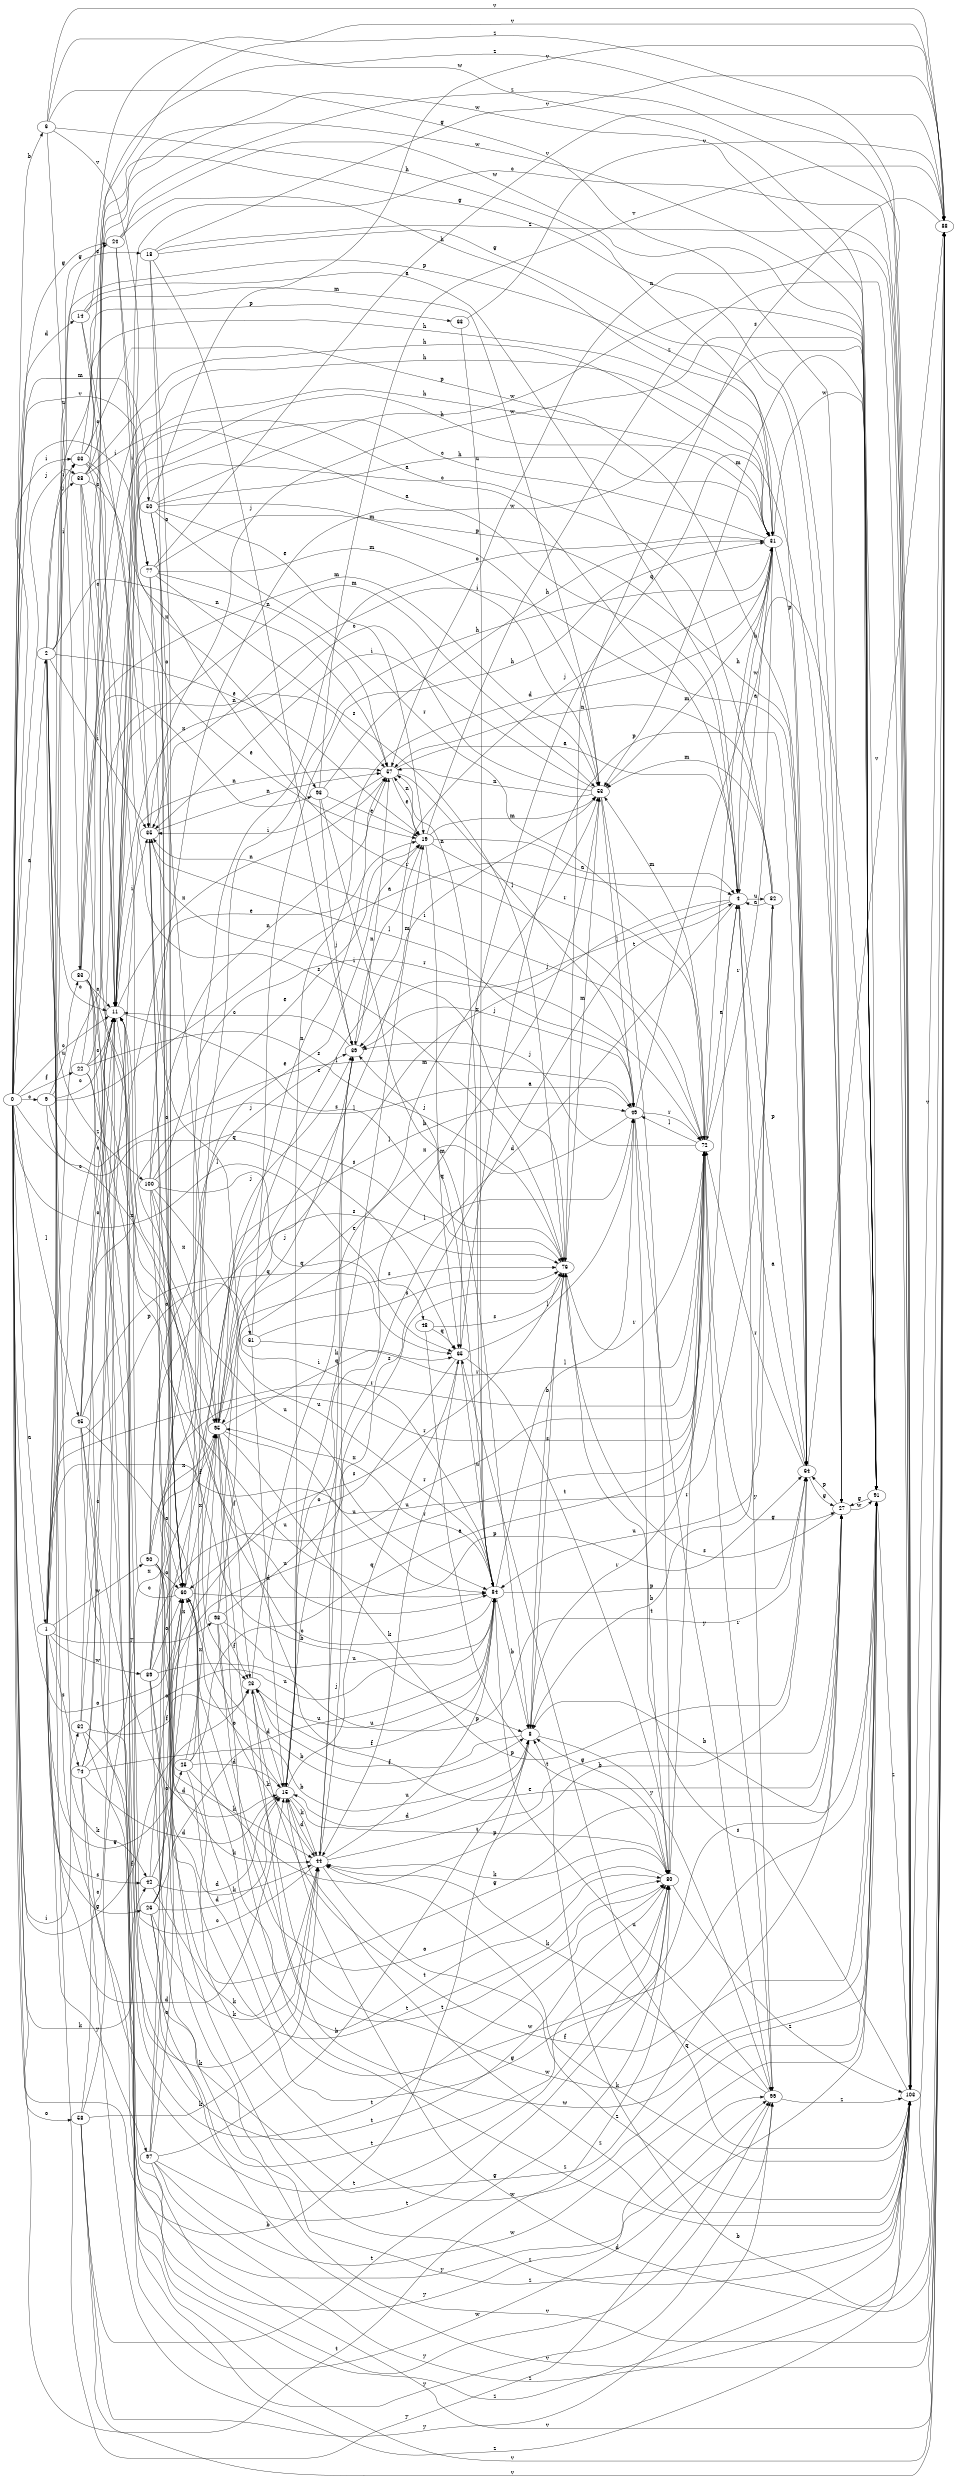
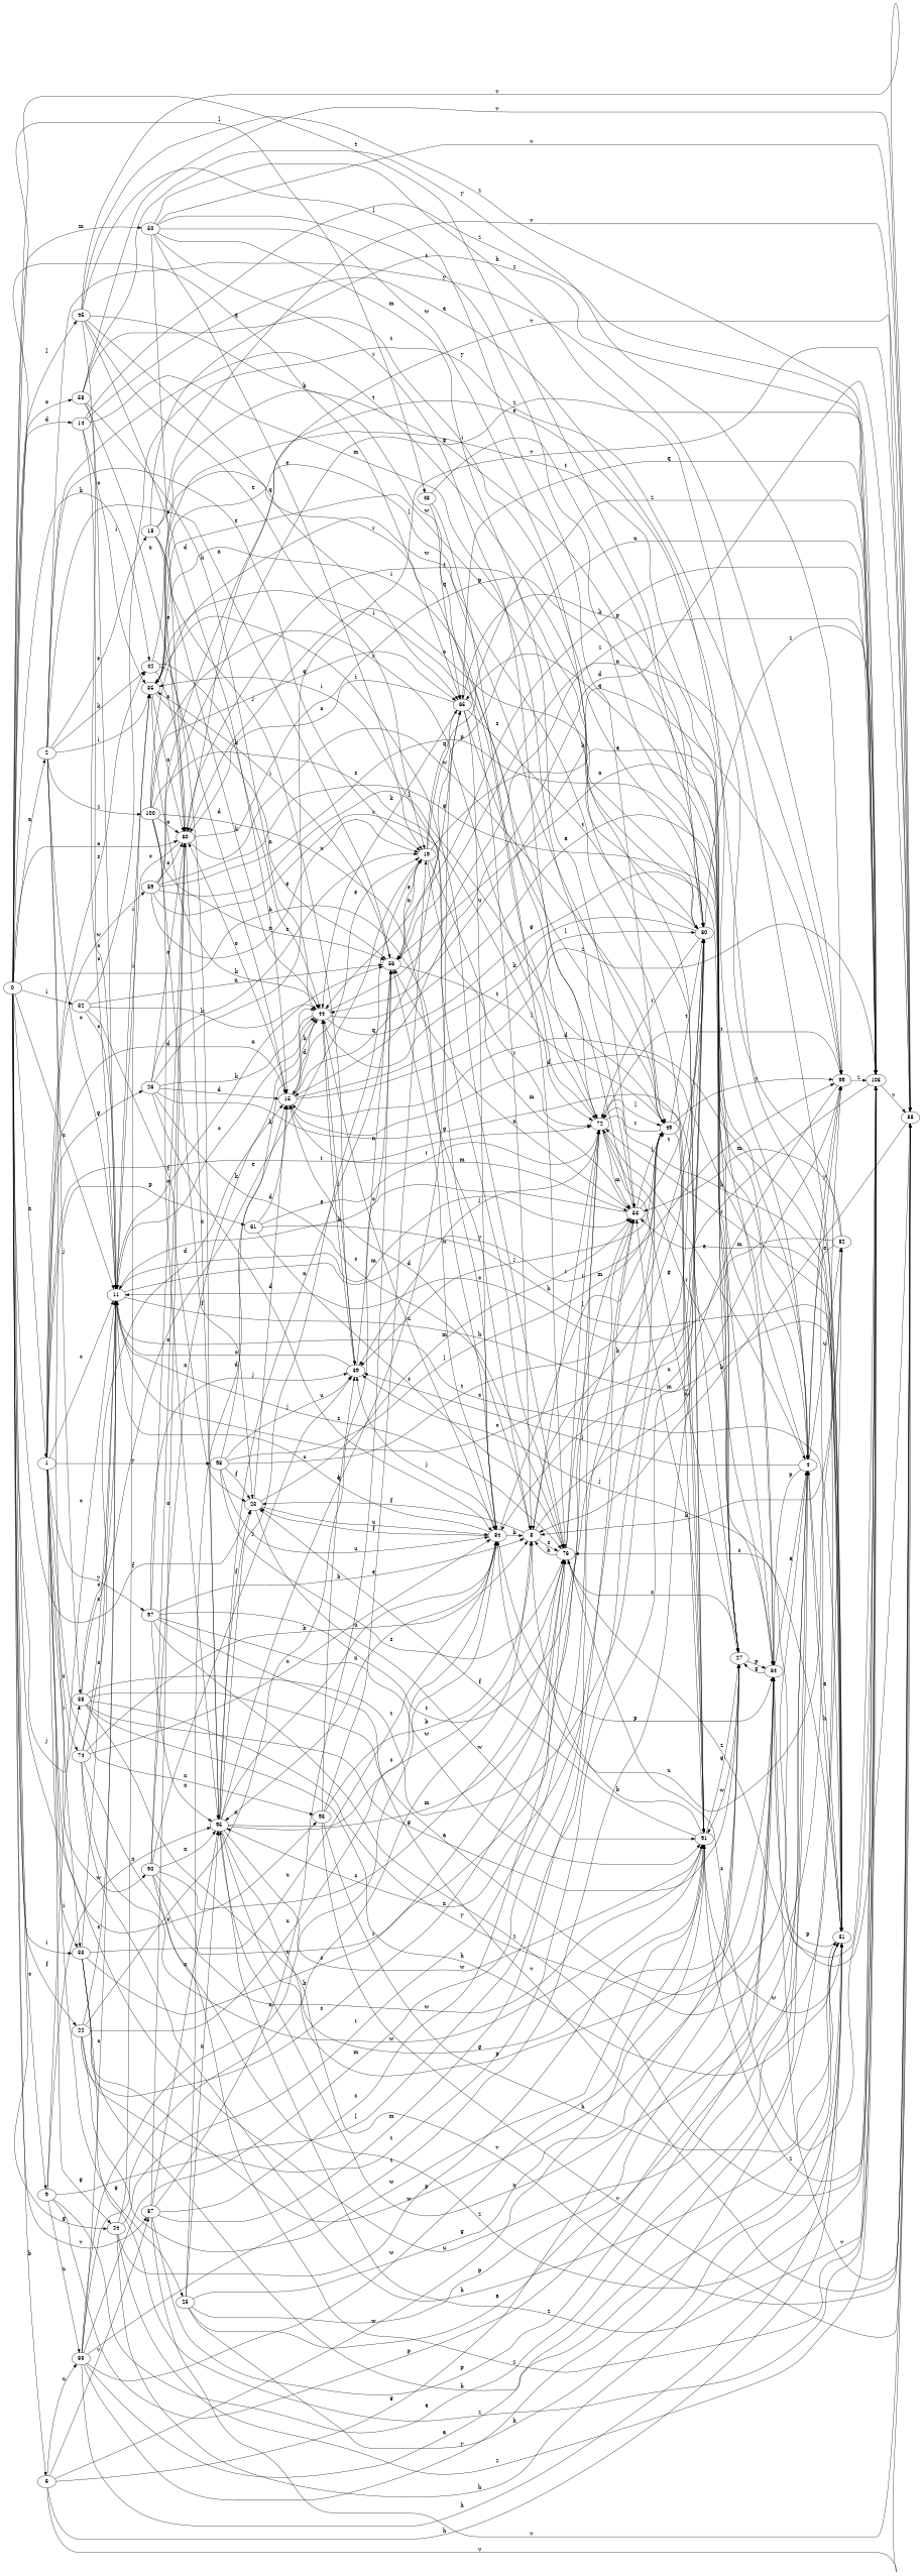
  strict digraph {
    rankdir=LR
    0
    1
    2
    6
    8
    9
    11
    14
    22
    23
    24
    32
    33
    38
    42
    45
    48
    50
    58
    60
    n21 [label=65]
    80
-   87 [label=77]
+   87
    93
    15
    25
    26
    61
    72
    74
    82
    89
    90
    97
    98
    18
    19
    35
-   57
-   63
+   57 [label=56]
    99
    100
    31
    27
    83
    88
    91
    76
    4
    64
    95
    49
    53
    103
    84
    44
    39
    0 -> 1 [label=a]
    0 -> 2 [label=a]
    0 -> 6 [label=b]
    0 -> 8 [label=b]
    0 -> 9 [label=c]
    0 -> 11 [label=c]
    0 -> 14 [label=d]
    0 -> 22 [label=f]
    0 -> 23 [label=f]
    0 -> 24 [label=g]
    0 -> 32 [label=i]
    0 -> 33 [label=i]
    0 -> 38 [label=j]
    0 -> 42 [label=k]
    0 -> 45 [label=l]
    0 -> 48 [label=l]
    0 -> 50 [label=m]
    0 -> 58 [label=o]
    0 -> 60 [label=o]
    0 -> n21 [label=q]
    0 -> 80 [label=t]
    0 -> 87 [label=v]
    0 -> 93 [label=x]
    1 -> 11 [label=c]
    1 -> 24 [label=g]
    1 -> 33 [label=i]
    1 -> 42 [label=s]
    1 -> 93 [label=x]
    1 -> 15 [label=d]
    1 -> 25 [label=g]
    1 -> 26 [label=g]
    1 -> 61 [label=p]
    1 -> 72 [label=r]
    1 -> 74 [label=s]
    1 -> 82 [label=u]
    1 -> 89 [label=w]
    1 -> 90 [label=w]
    1 -> 97 [label=y]
    1 -> 98 [label=y]
    2 -> 11 [label=c]
    2 -> 33 [label=i]
    2 -> 38 [label=j]
    2 -> 42 [label=k]
    2 -> 80 [label=t]
    2 -> 18 [label=e]
    2 -> 19 [label=e]
    2 -> 35 [label=i]
    2 -> 57 [label=n]
-   2 -> 63 [label=p]
    2 -> 99 [label=y]
    2 -> 100 [label=z]
    6 -> 87 [label=v]
    6 -> 31 [label=h]
    6 -> 27 [label=g]
    6 -> 83 [label=u]
    6 -> 88 [label=v]
    6 -> 91 [label=w]
    8 -> 23 [label=f]
    8 -> 15 [label=d]
    8 -> 72 [label=r]
    8 -> 99 [label=y]
    8 -> 76 [label=s]
    9 -> 11 [label=c]
    9 -> 83 [label=u]
    9 -> 4 [label=a]
    9 -> 64 [label=p]
    9 -> 95 [label=x]
    9 -> 49 [label=l]
    11 -> 35 [label=i]
    11 -> 57 [label=n]
    11 -> 99 [label=y]
    11 -> 31 [label=h]
    11 -> 76 [label=s]
    11 -> 53 [label=m]
    14 -> 11 [label=c]
    14 -> 35 [label=i]
    14 -> 4 [label=a]
    14 -> 53 [label=m]
    14 -> 103 [label=z]
    22 -> 11 [label=c]
    22 -> 80 [label=t]
    22 -> 57 [label=n]
    22 -> 91 [label=w]
    22 -> 76 [label=s]
    22 -> 84 [label=u]
    23 -> 15 [label=d]
    23 -> 91 [label=w]
    23 -> 53 [label=m]
    23 -> 84 [label=u]
    24 -> 72 [label=r]
    24 -> 35 [label=i]
    24 -> 31 [label=h]
    24 -> 91 [label=w]
    24 -> 103 [label=z]
    32 -> 11 [label=c]
    32 -> 23 [label=f]
    32 -> 57 [label=n]
    32 -> 99 [label=y]
    32 -> 44 [label=k]
    33 -> 11 [label=c]
    33 -> 31 [label=h]
    33 -> 76 [label=s]
    33 -> 64 [label=p]
    33 -> 103 [label=z]
    33 -> 84 [label=u]
    38 -> 11 [label=c]
    38 -> 80 [label=t]
    38 -> 19 [label=e]
    38 -> 99 [label=y]
    38 -> 31 [label=h]
    38 -> 27 [label=g]
    38 -> 88 [label=v]
    38 -> 4 [label=a]
    42 -> 60 [label=o]
    42 -> 15 [label=d]
    42 -> 72 [label=r]
    42 -> 44 [label=k]
    45 -> 8 [label=b]
    45 -> 11 [label=c]
    45 -> n21 [label=q]
    45 -> 15 [label=d]
    45 -> 19 [label=e]
    45 -> 88 [label=v]
    45 -> 49 [label=l]
    45 -> 103 [label=z]
    48 -> n21 [label=q]
    48 -> 80 [label=t]
    48 -> 76 [label=s]
    50 -> 60 [label=o]
    50 -> 80 [label=t]
    50 -> 72 [label=r]
    50 -> 19 [label=e]
    50 -> 31 [label=h]
    50 -> 88 [label=v]
    50 -> 91 [label=w]
    50 -> 53 [label=m]
    58 -> 11 [label=c]
    58 -> 80 [label=t]
    58 -> 99 [label=y]
    58 -> 88 [label=v]
    58 -> 95 [label=x]
    58 -> 44 [label=k]
    60 -> 11 [label=c]
    60 -> 80 [label=t]
    60 -> 91 [label=w]
    60 -> 64 [label=p]
    60 -> 95 [label=x]
    n21 -> 60 [label=o]
    n21 -> 80 [label=t]
    n21 -> 64 [label=p]
    n21 -> 49 [label=l]
    n21 -> 84 [label=u]
    n21 -> 44 [label=k]
    80 -> 8 [label=b]
    80 -> 60 [label=o]
    80 -> 72 [label=r]
    80 -> 103 [label=z]
    80 -> 44 [label=k]
    87 -> 60 [label=o]
    87 -> 57 [label=n]
    87 -> 88 [label=v]
    87 -> 76 [label=s]
    87 -> 64 [label=p]
    87 -> 95 [label=x]
    87 -> 53 [label=m]
    93 -> 8 [label=b]
    93 -> 19 [label=e]
    93 -> 31 [label=h]
    93 -> 88 [label=v]
    93 -> 39 [label=j]
    15 -> 60 [label=o]
    15 -> n21 [label=q]
    15 -> 80 [label=t]
    15 -> 19 [label=e]
    15 -> 53 [label=m]
    15 -> 103 [label=z]
    15 -> 44 [label=k]
    25 -> 15 [label=d]
    25 -> 31 [label=h]
    25 -> 27 [label=g]
    25 -> 4 [label=a]
    25 -> 64 [label=p]
    25 -> 95 [label=x]
    26 -> 60 [label=o]
    26 -> 15 [label=d]
    26 -> 19 [label=e]
    26 -> 27 [label=g]
    26 -> 88 [label=v]
    26 -> 76 [label=s]
    26 -> 84 [label=u]
    26 -> 44 [label=k]
    61 -> 15 [label=d]
    61 -> 72 [label=r]
    61 -> 31 [label=h]
    61 -> 76 [label=s]
    72 -> 35 [label=i]
    72 -> 31 [label=h]
    72 -> 27 [label=g]
    72 -> 4 [label=a]
    72 -> 49 [label=l]
    72 -> 53 [label=m]
    72 -> 39 [label=j]
    74 -> 8 [label=b]
    74 -> 11 [label=c]
    74 -> 15 [label=d]
    74 -> 31 [label=h]
    74 -> 91 [label=w]
    74 -> 103 [label=z]
    74 -> 84 [label=u]
    82 -> 8 [label=b]
    82 -> 11 [label=c]
    82 -> 57 [label=n]
    82 -> 4 [label=a]
    82 -> 53 [label=m]
    82 -> 84 [label=u]
    89 -> 60 [label=o]
    89 -> 72 [label=r]
    89 -> 19 [label=e]
    89 -> 27 [label=g]
    89 -> 88 [label=v]
    89 -> 64 [label=p]
    89 -> 49 [label=l]
    89 -> 103 [label=z]
    90 -> 60 [label=o]
    90 -> 72 [label=r]
    90 -> 91 [label=w]
    90 -> 76 [label=s]
    90 -> 95 [label=x]
    90 -> 103 [label=z]
    90 -> 44 [label=k]
    90 -> 39 [label=j]
    97 -> 8 [label=b]
    97 -> 60 [label=o]
    97 -> 80 [label=t]
    97 -> 88 [label=v]
    97 -> 91 [label=w]
    97 -> 95 [label=x]
    97 -> 103 [label=z]
    97 -> 39 [label=j]
    98 -> 23 [label=f]
    98 -> 80 [label=t]
    98 -> 76 [label=s]
    98 -> 49 [label=l]
    98 -> 84 [label=u]
    98 -> 44 [label=k]
    98 -> 39 [label=j]
    18 -> 60 [label=o]
    18 -> 27 [label=g]
    18 -> 88 [label=v]
    18 -> 103 [label=z]
    18 -> 44 [label=k]
    18 -> 39 [label=j]
    19 -> n21 [label=q]
    19 -> 72 [label=r]
    19 -> 57 [label=n]
    19 -> 4 [label=a]
    19 -> 53 [label=m]
    19 -> 103 [label=z]
    35 -> 60 [label=o]
    35 -> 57 [label=n]
    35 -> 91 [label=w]
    35 -> 49 [label=l]
    35 -> 44 [label=k]
    57 -> 19 [label=e]
    57 -> 35 [label=i]
    57 -> 4 [label=a]
    57 -> 49 [label=l]
-   63 -> 88 [label=v]
-   63 -> 84 [label=u]
    99 -> 72 [label=r]
    99 -> 103 [label=z]
    99 -> 84 [label=u]
    99 -> 44 [label=k]
    100 -> 23 [label=f]
    100 -> 60 [label=o]
    100 -> n21 [label=q]
    100 -> 72 [label=r]
    100 -> 57 [label=n]
    100 -> 91 [label=w]
    100 -> 76 [label=s]
    100 -> 95 [label=x]
    100 -> 84 [label=u]
    31 -> 11 [label=c]
    31 -> 60 [label=o]
    31 -> 15 [label=d]
    31 -> 72 [label=r]
    31 -> 91 [label=w]
    31 -> 4 [label=a]
    31 -> 64 [label=p]
    31 -> 53 [label=m]
    31 -> 39 [label=j]
    27 -> n21 [label=q]
    27 -> 91 [label=w]
    27 -> 76 [label=s]
    27 -> 64 [label=p]
    83 -> 8 [label=b]
    83 -> 11 [label=c]
    83 -> 80 [label=t]
    83 -> 99 [label=y]
    83 -> 31 [label=h]
    83 -> 91 [label=w]
    83 -> 4 [label=a]
    83 -> 53 [label=m]
    83 -> 84 [label=u]
    88 -> 8 [label=b]
    88 -> 15 [label=d]
    88 -> 76 [label=s]
    91 -> 8 [label=b]
    91 -> 23 [label=f]
    91 -> 27 [label=g]
    91 -> 53 [label=m]
    91 -> 103 [label=z]
    76 -> 8 [label=b]
    76 -> 72 [label=r]
    76 -> 35 [label=i]
    76 -> 53 [label=m]
+   76 -> 103 [label=z]
    4 -> 15 [label=d]
    4 -> 82 [label=u]
    4 -> 99 [label=y]
    4 -> 31 [label=h]
    4 -> 64 [label=p]
    4 -> 95 [label=x]
    4 -> 39 [label=j]
    64 -> 72 [label=r]
    64 -> 35 [label=i]
    64 -> 27 [label=g]
    64 -> 88 [label=v]
    64 -> 4 [label=a]
    95 -> 23 [label=f]
    95 -> n21 [label=q]
    95 -> 19 [label=e]
    95 -> 57 [label=n]
-   95 -> 27 [label=e]
+   95 -> 27 [label=g]
    95 -> 91 [label=w]
    95 -> 76 [label=s]
    95 -> 64 [label=p]
    95 -> 53 [label=m]
    95 -> 103 [label=z]
    95 -> 84 [label=u]
    49 -> 80 [label=t]
    49 -> 72 [label=r]
    49 -> 99 [label=y]
    49 -> 91 [label=w]
    49 -> 95 [label=x]
    49 -> 39 [label=j]
    53 -> 11 [label=c]
    53 -> 80 [label=t]
    53 -> 35 [label=i]
    53 -> 57 [label=n]
    53 -> 49 [label=l]
    103 -> 11 [label=c]
    103 -> n21 [label=q]
    103 -> 57 [label=n]
    103 -> 88 [label=v]
    103 -> 76 [label=s]
    103 -> 44 [label=k]
    84 -> 8 [label=b]
    84 -> 11 [label=c]
    84 -> 23 [label=f]
    84 -> 35 [label=i]
    84 -> 57 [label=n]
    84 -> 64 [label=p]
    84 -> 95 [label=x]
    84 -> 49 [label=l]
    84 -> 39 [label=j]
    44 -> 11 [label=c]
    44 -> 15 [label=d]
    44 -> 27 [label=g]
    44 -> 4 [label=a]
    44 -> 103 [label=z]
    44 -> 84 [label=u]
    44 -> 39 [label=j]
    39 -> 11 [label=c]
    39 -> 57 [label=n]
    39 -> 44 [label=k]
  }
